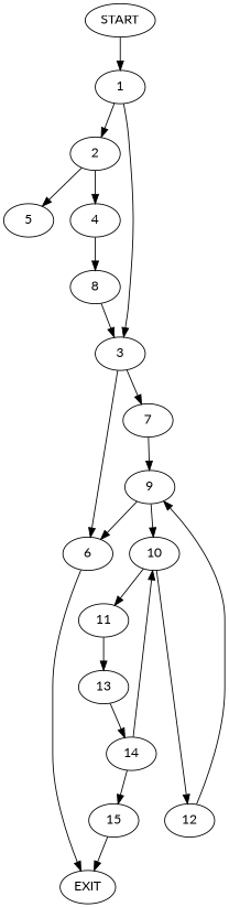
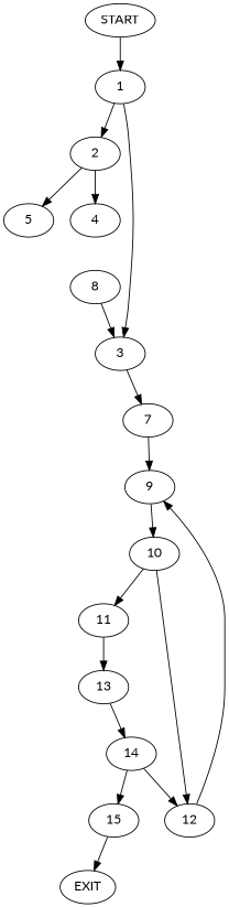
  digraph {
    fontname=Lato
    node [fontname=Lato]
    edge [fontname=Lato]
    n1 [label=START]
    1
    2
    3
    n5 [label=EXIT]
    4
    5
-   6
    7
    8
    9
    10
    11
    12
    13
    14
    15
    n1 -> 1
    1 -> 2
    1 -> 3
    2 -> 4
    2 -> 5
-   3 -> 6
    3 -> 7
-   4 -> 8
-   6 -> n5
    7 -> 9
    8 -> 3
-   9 -> 6
    9 -> 10
    10 -> 11
    10 -> 12
    11 -> 13
    12 -> 9
    13 -> 14
-   14 -> 10
+   14 -> 12
    14 -> 15
    15 -> n5
  }
